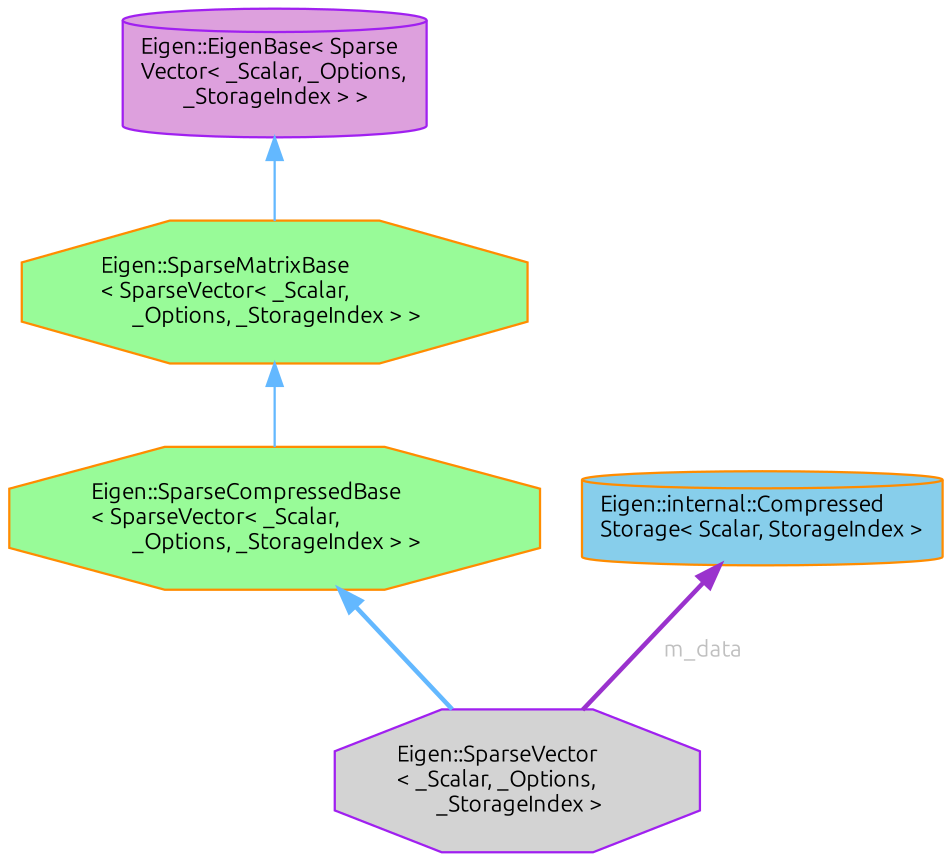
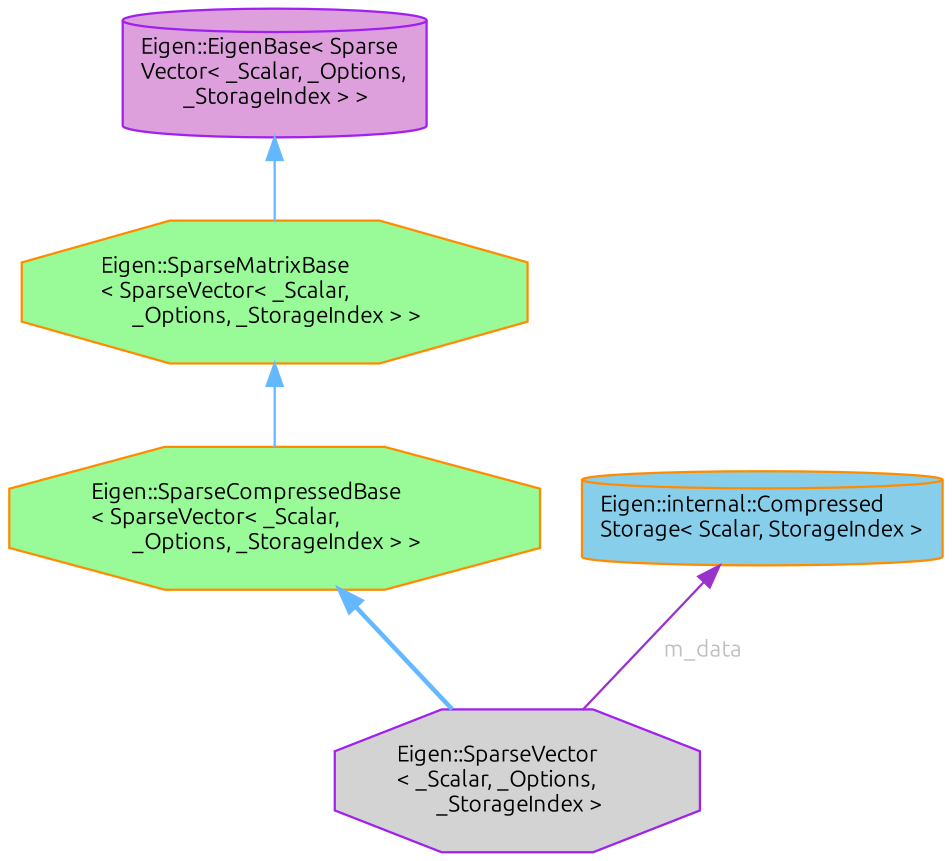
  digraph {
    rankdir=TB
    fontname=Ubuntu
    node [color=darkorange fillcolor=palegreen fontname=Ubuntu fontsize=10 shape=octagon style=filled]
    edge [color=steelblue1 dir=back fontname=Ubuntu fontsize=10 labelfontname=Helvetica labelfontsize=10 style=bold]
    n1 [color=purple fillcolor=lightgrey fontcolor=black height=0.2 label="Eigen::SparseVector\l\< _Scalar, _Options,\l _StorageIndex \>" width=0.4]
    n2 [height=0.2 label="Eigen::SparseCompressedBase\l\< SparseVector\< _Scalar,\l _Options, _StorageIndex \> \>" width=0.4]
    n3 [height=0.2 label="Eigen::SparseMatrixBase\l\< SparseVector\< _Scalar,\l _Options, _StorageIndex \> \>" width=0.4]
    n4 [color=purple fillcolor=plum height=0.2 label="Eigen::EigenBase\< Sparse\lVector\< _Scalar, _Options,\l _StorageIndex \> \>" shape=cylinder width=0.4]
    n5 [fillcolor=skyblue height=0.2 label="Eigen::internal::Compressed\lStorage\< Scalar, StorageIndex \>" shape=cylinder width=0.4]
    n2 -> n1
    n3 -> n2 [style=solid]
    n4 -> n3 [style=solid]
-   n5 -> n1 [color=darkorchid3 fontcolor=grey label=<<TABLE CELLBORDER="0" BORDER="0"><TR><TD VALIGN="top" ALIGN="LEFT" CELLPADDING="1" CELLSPACING="0">m_data</TD></TR> </TABLE>>]
+   n5 -> n1 [color=darkorchid3 fontcolor=grey label=<<TABLE CELLBORDER="0" BORDER="0"><TR><TD VALIGN="top" ALIGN="LEFT" CELLPADDING="1" CELLSPACING="0">m_data</TD></TR> </TABLE>> style=solid]
  }
